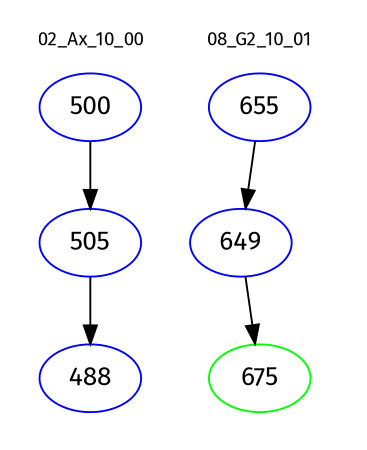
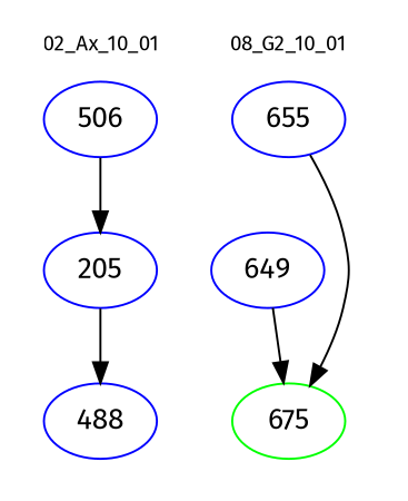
  digraph {
    fontname="Fira Sans"
    node [color=blue fontname="Fira Sans"]
    edge [color=black fontname="Fira Sans"]
-   n1 [label=500]
-   n2 [label=505]
+   n1 [label=506]
+   n2 [label=205]
    n3 [label=488]
    n4 [label=655]
    n5 [label=649]
    n6 [color=green label=675]
    subgraph cluster_1 {
      color=white
      fontsize=10
-     label="02_Ax_10_00"
+     label="02_Ax_10_01"
      n1
      n2
      n3
    }
    subgraph cluster_2 {
      color=white
      fontsize=10
      label="08_G2_10_01"
      n4
      n5
      n6
    }
    n1 -> n2
    n2 -> n3
-   n4 -> n5
+   n4 -> n6
    n5 -> n6
  }
